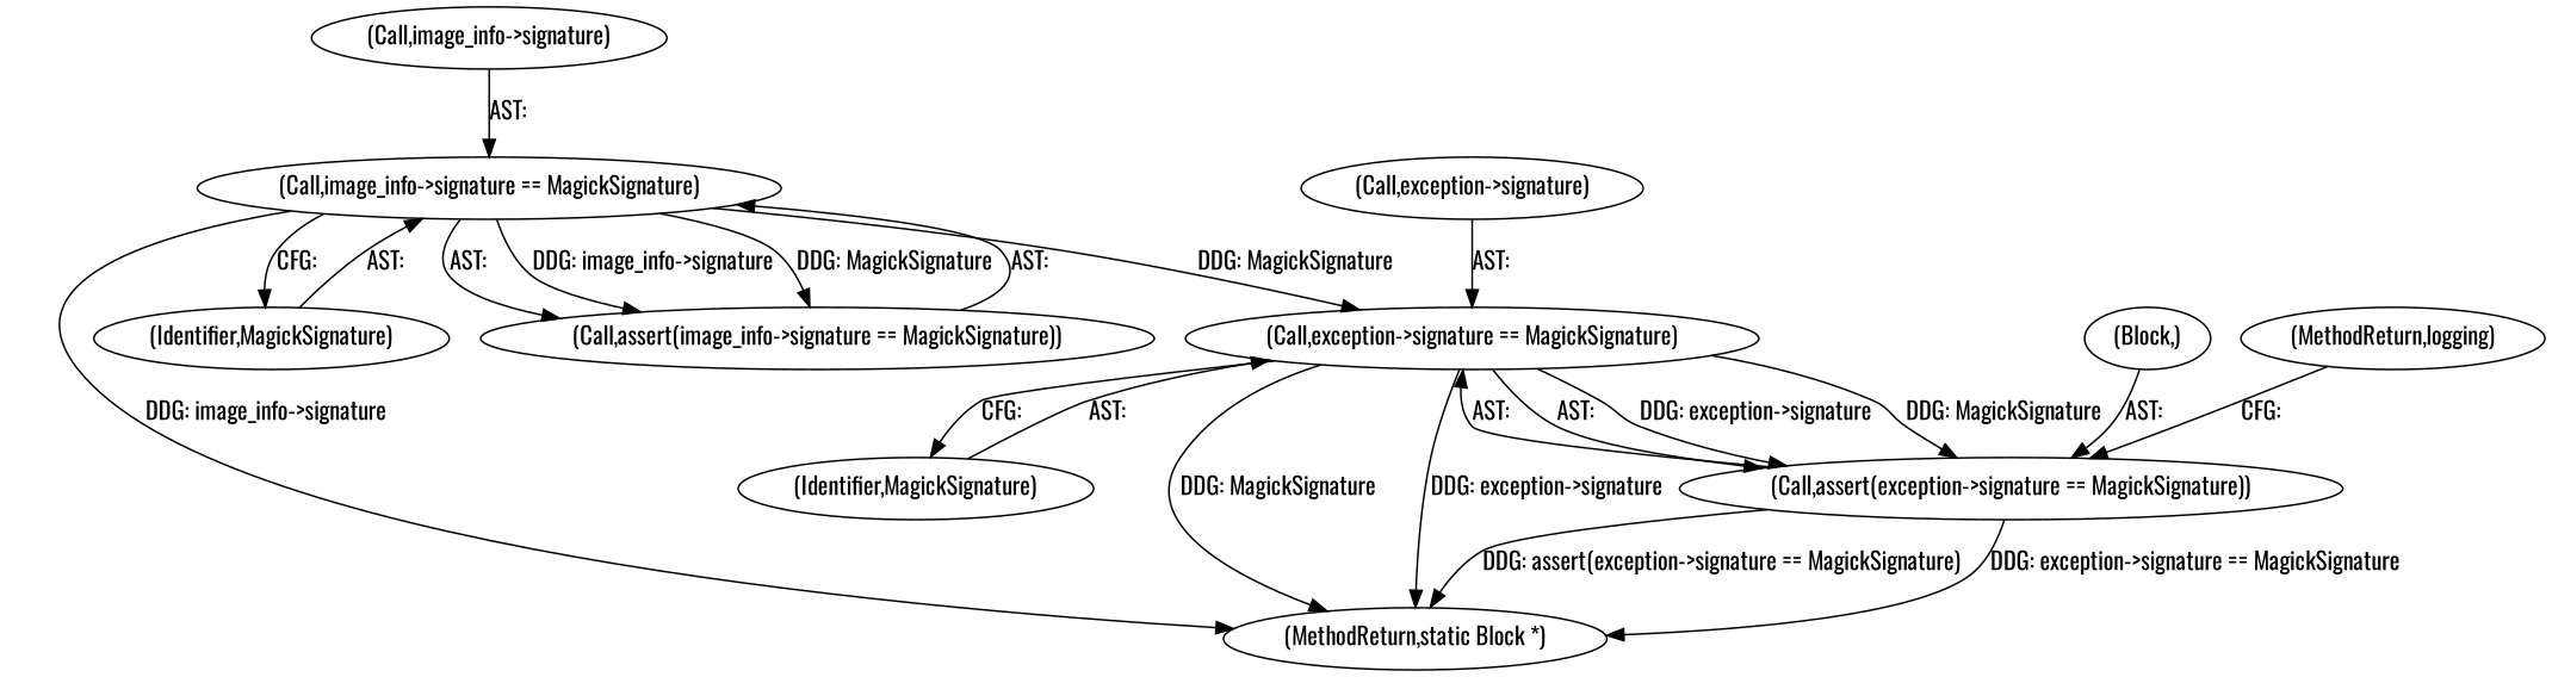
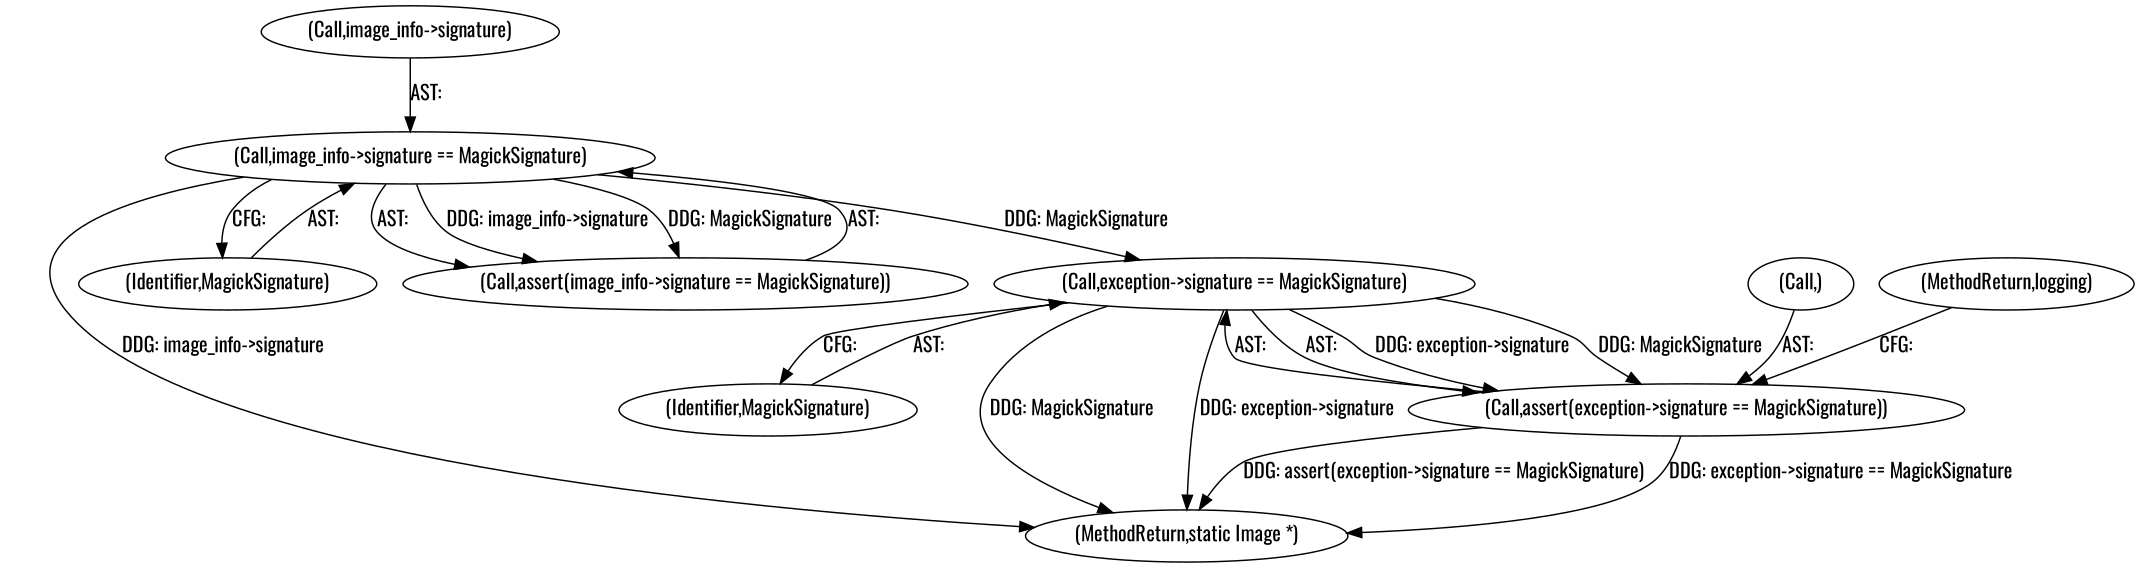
  digraph {
    fontname=Oswald
    node [fontname=Oswald]
    edge [fontname=Oswald]
    n1 [label="(Call,exception->signature == MagickSignature)"]
    n2 [label="(Call,assert(exception->signature == MagickSignature))"]
    n3 [label="(Identifier,MagickSignature)"]
-   n4 [label="(MethodReturn,static Block *)"]
+   n4 [label="(MethodReturn,static Image *)"]
    n5 [label="(Call,image_info->signature == MagickSignature)"]
    n6 [label="(Identifier,MagickSignature)"]
    n7 [label="(Call,assert(image_info->signature == MagickSignature))"]
-   n8 [label="(Block,)"]
+   n8 [label="(Call,)"]
    n9 [label="(MethodReturn,logging)"]
-   n10 [label="(Call,exception->signature)"]
    n11 [label="(Call,image_info->signature)"]
    n1 -> n2 [label="AST: "]
    n1 -> n2 [label="DDG: exception->signature"]
    n1 -> n2 [label="DDG: MagickSignature"]
    n1 -> n3 [label="CFG: "]
    n1 -> n4 [label="DDG: MagickSignature"]
    n1 -> n4 [label="DDG: exception->signature"]
    n2 -> n1 [label="AST: "]
    n2 -> n4 [label="DDG: exception->signature == MagickSignature"]
    n2 -> n4 [label="DDG: assert(exception->signature == MagickSignature)"]
    n3 -> n1 [label="AST: "]
    n5 -> n1 [label="DDG: MagickSignature"]
    n5 -> n4 [label="DDG: image_info->signature"]
    n5 -> n6 [label="CFG: "]
    n5 -> n7 [label="AST: "]
    n5 -> n7 [label="DDG: image_info->signature"]
    n5 -> n7 [label="DDG: MagickSignature"]
    n6 -> n5 [label="AST: "]
    n7 -> n5 [label="AST: "]
    n8 -> n2 [label="AST: "]
    n9 -> n2 [label="CFG: "]
-   n10 -> n1 [label="AST: "]
    n11 -> n5 [label="AST: "]
  }
